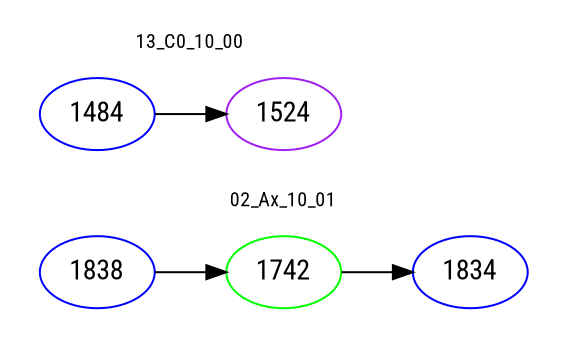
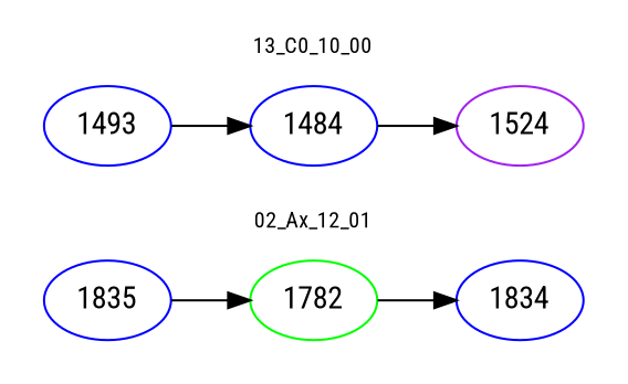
  digraph {
    fontname="Roboto Condensed"
    rankdir=LR
    node [color=blue fontname="Roboto Condensed"]
    edge [color=black fontname="Roboto Condensed"]
-   n1 [label=1838]
-   n2 [color=green label=1742]
+   n1 [label=1835]
+   n2 [color=green label=1782]
    n3 [label=1834]
+   n4 [label=1493]
    n5 [label=1484]
    n6 [color=purple label=1524]
    subgraph cluster_1 {
      color=white
      fontsize=10
-     label="02_Ax_10_01"
+     label="02_Ax_12_01"
      n1
      n2
      n3
    }
    subgraph cluster_2 {
      color=white
      fontsize=10
      label="13_C0_10_00"
+     n4
      n5
      n6
    }
    n1 -> n2
    n2 -> n3
+   n4 -> n5
    n5 -> n6
  }
